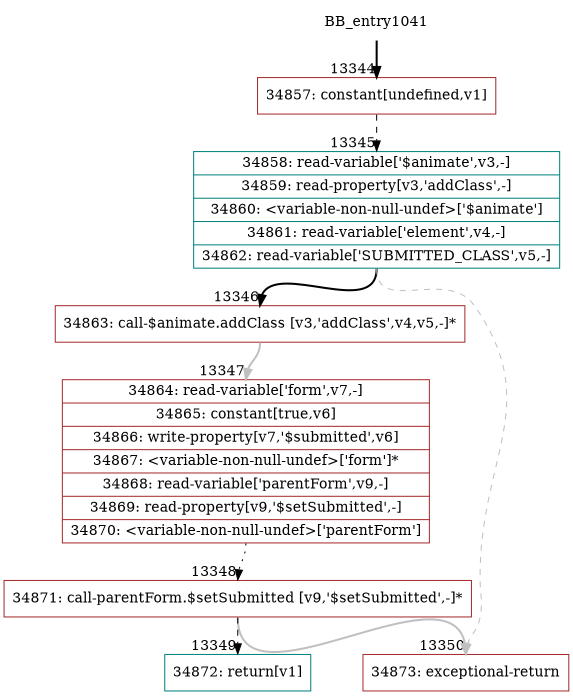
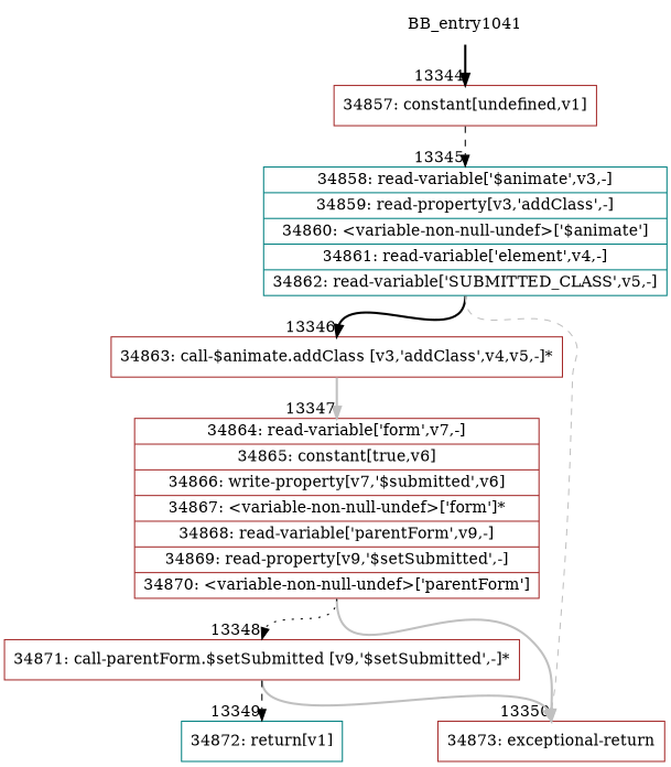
  digraph {
    rankdir=TD
    node [color=brown shape=record]
    edge [headport=n style=bold tailport=s]
    BB_entry1041 [shape=none]
    n2 [label="{34857: constant[undefined,v1]}"]
    n3 [color=teal label="{34858: read-variable['$animate',v3,-]|34859: read-property[v3,'addClass',-]|34860: \<variable-non-null-undef\>['$animate']|34861: read-variable['element',v4,-]|34862: read-variable['SUBMITTED_CLASS',v5,-]}"]
    n4 [label="{34863: call-$animate.addClass [v3,'addClass',v4,v5,-]*}"]
    n5 [label="{34873: exceptional-return}"]
    n6 [label="{34864: read-variable['form',v7,-]|34865: constant[true,v6]|34866: write-property[v7,'$submitted',v6]|34867: \<variable-non-null-undef\>['form']*|34868: read-variable['parentForm',v9,-]|34869: read-property[v9,'$setSubmitted',-]|34870: \<variable-non-null-undef\>['parentForm']}"]
    n7 [label="{34871: call-parentForm.$setSubmitted [v9,'$setSubmitted',-]*}"]
    n8 [color=teal label="{34872: return[v1]}"]
    BB_entry1041 -> n2 [headlabel="    13344"]
    n2 -> n3 [headlabel="      13345" style=dashed]
    n3 -> n4 [headlabel="      13346"]
    n3 -> n5 [color=gray headlabel="      13350" style=dashed]
    n4 -> n6 [color=gray headlabel="      13347"]
+   n6 -> n5 [color=gray]
    n6 -> n7 [headlabel="      13348" style=dotted]
    n7 -> n5 [color=gray]
    n7 -> n8 [headlabel="      13349" style=dashed]
  }
